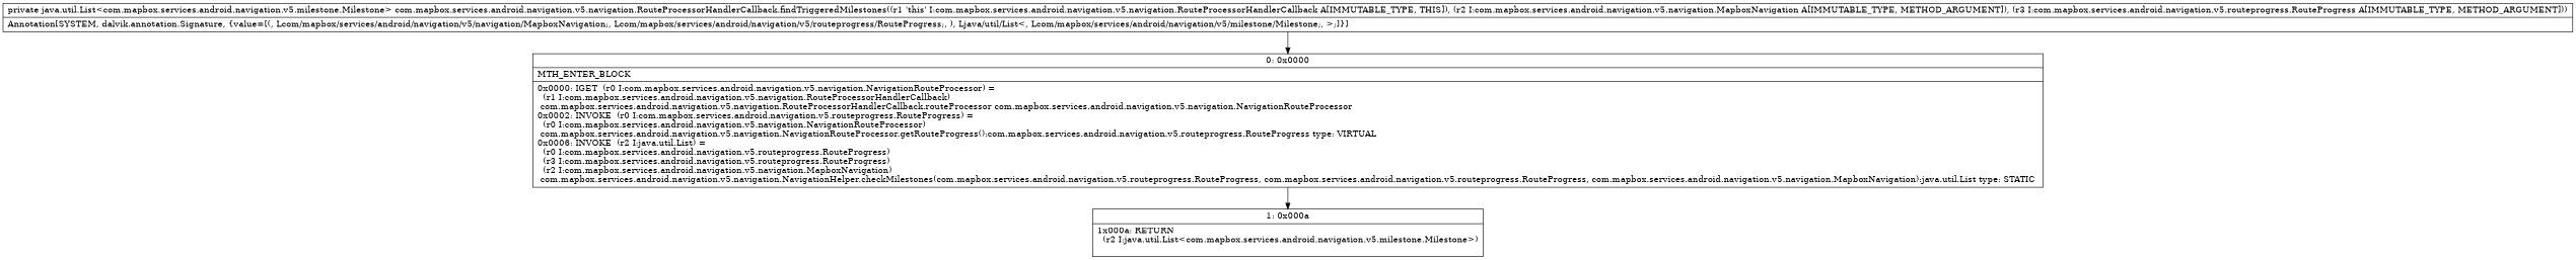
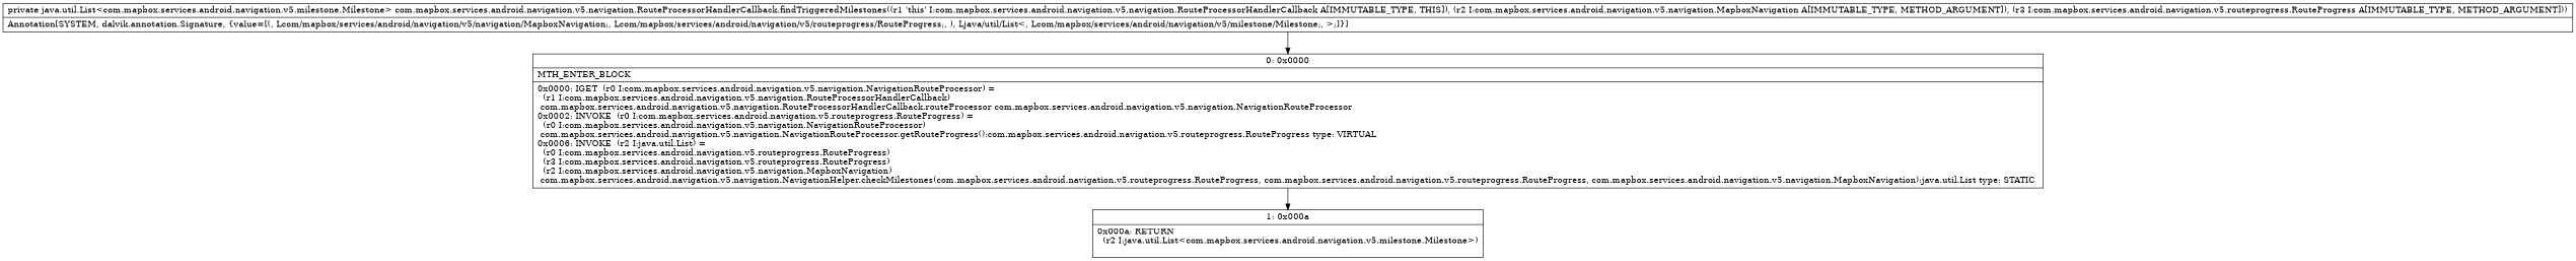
  digraph {
    node [shape=record]
    n1 [label="{0\:\ 0x0000|MTH_ENTER_BLOCK\l|0x0000: IGET  (r0 I:com.mapbox.services.android.navigation.v5.navigation.NavigationRouteProcessor) = \l  (r1 I:com.mapbox.services.android.navigation.v5.navigation.RouteProcessorHandlerCallback)\l com.mapbox.services.android.navigation.v5.navigation.RouteProcessorHandlerCallback.routeProcessor com.mapbox.services.android.navigation.v5.navigation.NavigationRouteProcessor \l0x0002: INVOKE  (r0 I:com.mapbox.services.android.navigation.v5.routeprogress.RouteProgress) = \l  (r0 I:com.mapbox.services.android.navigation.v5.navigation.NavigationRouteProcessor)\l com.mapbox.services.android.navigation.v5.navigation.NavigationRouteProcessor.getRouteProgress():com.mapbox.services.android.navigation.v5.routeprogress.RouteProgress type: VIRTUAL \l0x0006: INVOKE  (r2 I:java.util.List) = \l  (r0 I:com.mapbox.services.android.navigation.v5.routeprogress.RouteProgress)\l  (r3 I:com.mapbox.services.android.navigation.v5.routeprogress.RouteProgress)\l  (r2 I:com.mapbox.services.android.navigation.v5.navigation.MapboxNavigation)\l com.mapbox.services.android.navigation.v5.navigation.NavigationHelper.checkMilestones(com.mapbox.services.android.navigation.v5.routeprogress.RouteProgress, com.mapbox.services.android.navigation.v5.routeprogress.RouteProgress, com.mapbox.services.android.navigation.v5.navigation.MapboxNavigation):java.util.List type: STATIC \l}"]
-   n2 [label="{1\:\ 0x000a|1x000a: RETURN  \l  (r2 I:java.util.List\<com.mapbox.services.android.navigation.v5.milestone.Milestone\>)\l \l}"]
+   n2 [label="{1\:\ 0x000a|0x000a: RETURN  \l  (r2 I:java.util.List\<com.mapbox.services.android.navigation.v5.milestone.Milestone\>)\l \l}"]
    n3 [label="{private java.util.List\<com.mapbox.services.android.navigation.v5.milestone.Milestone\> com.mapbox.services.android.navigation.v5.navigation.RouteProcessorHandlerCallback.findTriggeredMilestones((r1 'this' I:com.mapbox.services.android.navigation.v5.navigation.RouteProcessorHandlerCallback A[IMMUTABLE_TYPE, THIS]), (r2 I:com.mapbox.services.android.navigation.v5.navigation.MapboxNavigation A[IMMUTABLE_TYPE, METHOD_ARGUMENT]), (r3 I:com.mapbox.services.android.navigation.v5.routeprogress.RouteProgress A[IMMUTABLE_TYPE, METHOD_ARGUMENT]))  | Annotation[SYSTEM, dalvik.annotation.Signature, \{value=[(, Lcom\/mapbox\/services\/android\/navigation\/v5\/navigation\/MapboxNavigation;, Lcom\/mapbox\/services\/android\/navigation\/v5\/routeprogress\/RouteProgress;, ), Ljava\/util\/List\<, Lcom\/mapbox\/services\/android\/navigation\/v5\/milestone\/Milestone;, \>;]\}]\l}"]
    n1 -> n2
    n3 -> n1
  }
